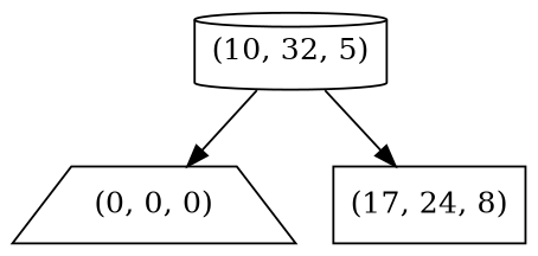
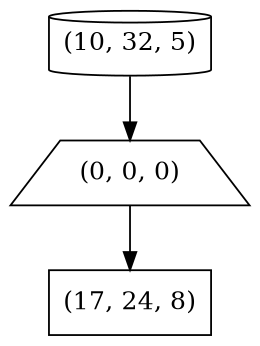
  digraph {
    "(0, 0, 0)" [shape=trapezium]
    "(10, 32, 5)" [shape=cylinder]
    "(17, 24, 8)" [shape=box]
    "(10, 32, 5)" -> "(0, 0, 0)"
-   "(10, 32, 5)" -> "(17, 24, 8)"
+   "(0, 0, 0)" -> "(17, 24, 8)"
  }
